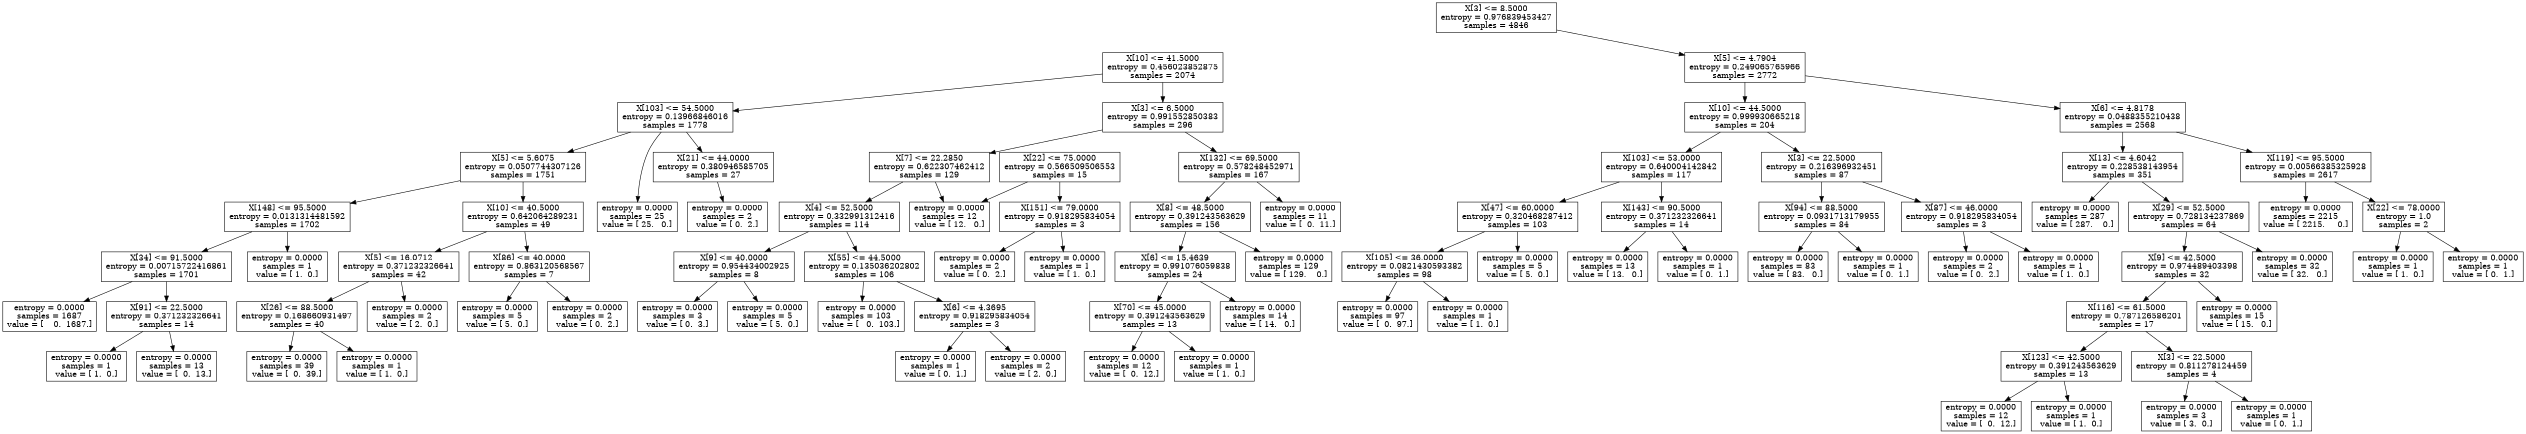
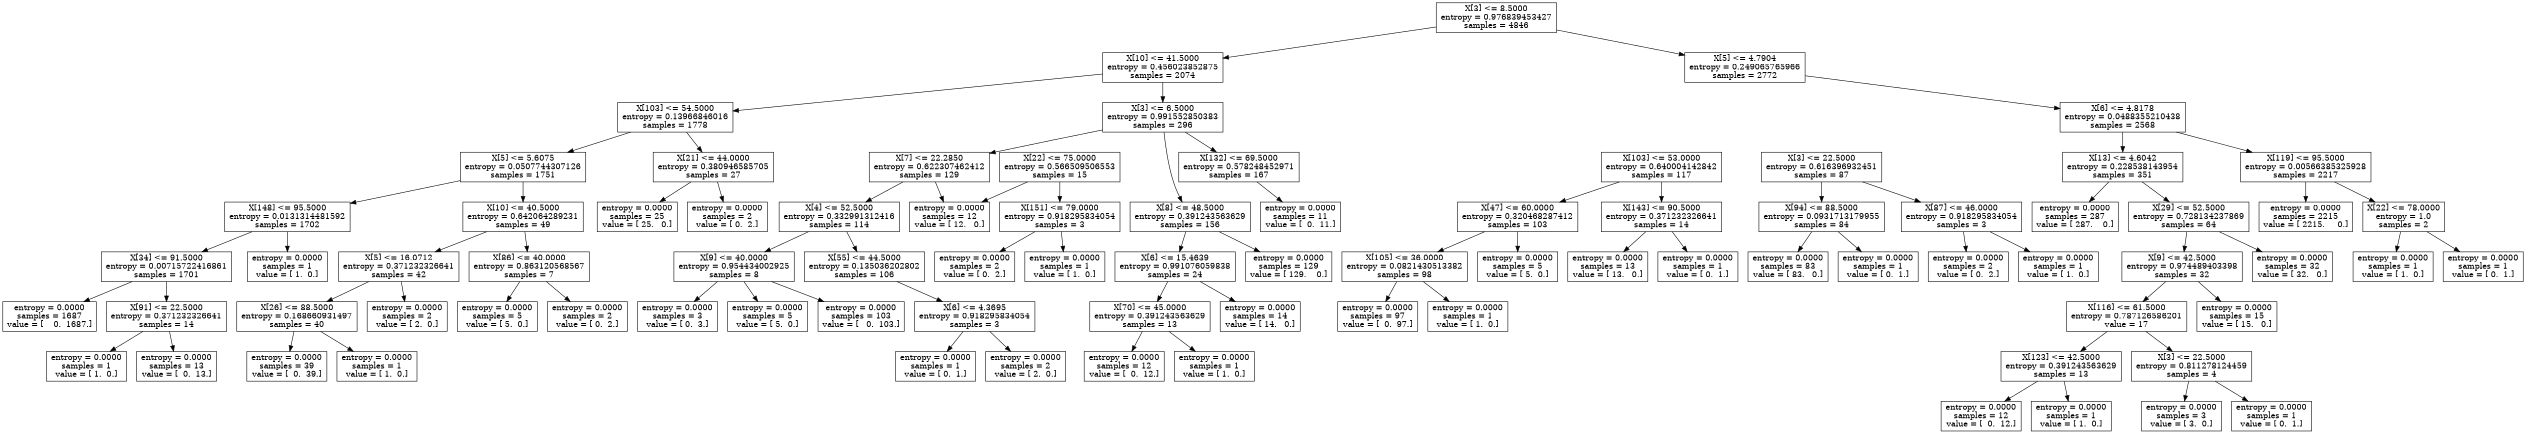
  digraph {
    node [shape=box]
    n1 [label="X[3] <= 8.5000\nentropy = 0.976839453427\nsamples = 4846"]
    n2 [label="X[10] <= 41.5000\nentropy = 0.456023852875\nsamples = 2074"]
    n3 [label="X[5] <= 4.7904\nentropy = 0.249065765966\nsamples = 2772"]
    n4 [label="X[103] <= 54.5000\nentropy = 0.13966846016\nsamples = 1778"]
    n5 [label="X[3] <= 6.5000\nentropy = 0.991552850383\nsamples = 296"]
-   n6 [label="X[10] <= 44.5000\nentropy = 0.999930665218\nsamples = 204"]
    n7 [label="X[6] <= 4.8178\nentropy = 0.0488355210438\nsamples = 2568"]
    n8 [label="X[5] <= 5.6075\nentropy = 0.0507744307126\nsamples = 1751"]
    n9 [label="X[21] <= 44.0000\nentropy = 0.380946585705\nsamples = 27"]
    n10 [label="X[7] <= 22.2850\nentropy = 0.622307462412\nsamples = 129"]
    n11 [label="X[132] <= 69.5000\nentropy = 0.578248452971\nsamples = 167"]
    n12 [label="X[148] <= 95.5000\nentropy = 0.0131314481592\nsamples = 1702"]
    n13 [label="X[10] <= 40.5000\nentropy = 0.642064289231\nsamples = 49"]
    n14 [label="entropy = 0.0000\nsamples = 25\nvalue = [ 25.   0.]"]
    n15 [label="entropy = 0.0000\nsamples = 2\nvalue = [ 0.  2.]"]
    n16 [label="X[34] <= 91.5000\nentropy = 0.00715722416861\nsamples = 1701"]
    n17 [label="entropy = 0.0000\nsamples = 1\nvalue = [ 1.  0.]"]
    n18 [label="X[5] <= 16.0712\nentropy = 0.371232326641\nsamples = 42"]
    n19 [label="X[86] <= 40.0000\nentropy = 0.863120568567\nsamples = 7"]
    n20 [label="entropy = 0.0000\nsamples = 1687\nvalue = [    0.  1687.]"]
    n21 [label="X[91] <= 22.5000\nentropy = 0.371232326641\nsamples = 14"]
    n22 [label="entropy = 0.0000\nsamples = 1\nvalue = [ 1.  0.]"]
    n23 [label="entropy = 0.0000\nsamples = 13\nvalue = [  0.  13.]"]
    n24 [label="X[26] <= 88.5000\nentropy = 0.168660931497\nsamples = 40"]
    n25 [label="entropy = 0.0000\nsamples = 2\nvalue = [ 2.  0.]"]
    n26 [label="entropy = 0.0000\nsamples = 5\nvalue = [ 5.  0.]"]
    n27 [label="entropy = 0.0000\nsamples = 2\nvalue = [ 0.  2.]"]
    n28 [label="entropy = 0.0000\nsamples = 39\nvalue = [  0.  39.]"]
    n29 [label="entropy = 0.0000\nsamples = 1\nvalue = [ 1.  0.]"]
    n30 [label="X[4] <= 52.5000\nentropy = 0.332991312416\nsamples = 114"]
    n31 [label="entropy = 0.0000\nsamples = 12\nvalue = [ 12.   0.]"]
    n32 [label="X[8] <= 48.5000\nentropy = 0.391243563629\nsamples = 156"]
    n33 [label="entropy = 0.0000\nsamples = 11\nvalue = [  0.  11.]"]
    n34 [label="X[55] <= 44.5000\nentropy = 0.135036202802\nsamples = 106"]
    n35 [label="X[9] <= 40.0000\nentropy = 0.954434002925\nsamples = 8"]
    n36 [label="X[22] <= 75.0000\nentropy = 0.566509506553\nsamples = 15"]
    n37 [label="X[151] <= 79.0000\nentropy = 0.918295834054\nsamples = 3"]
    n38 [label="entropy = 0.0000\nsamples = 103\nvalue = [   0.  103.]"]
    n39 [label="X[6] <= 4.3695\nentropy = 0.918295834054\nsamples = 3"]
    n40 [label="entropy = 0.0000\nsamples = 3\nvalue = [ 0.  3.]"]
    n41 [label="entropy = 0.0000\nsamples = 5\nvalue = [ 5.  0.]"]
    n42 [label="entropy = 0.0000\nsamples = 1\nvalue = [ 0.  1.]"]
    n43 [label="entropy = 0.0000\nsamples = 2\nvalue = [ 2.  0.]"]
    n44 [label="entropy = 0.0000\nsamples = 2\nvalue = [ 0.  2.]"]
    n45 [label="entropy = 0.0000\nsamples = 1\nvalue = [ 1.  0.]"]
    n46 [label="X[6] <= 15.4639\nentropy = 0.991076059838\nsamples = 24"]
    n47 [label="entropy = 0.0000\nsamples = 129\nvalue = [ 129.    0.]"]
    n48 [label="X[70] <= 45.0000\nentropy = 0.391243563629\nsamples = 13"]
    n49 [label="entropy = 0.0000\nsamples = 14\nvalue = [ 14.   0.]"]
    n50 [label="entropy = 0.0000\nsamples = 12\nvalue = [  0.  12.]"]
    n51 [label="entropy = 0.0000\nsamples = 1\nvalue = [ 1.  0.]"]
    n52 [label="X[103] <= 53.0000\nentropy = 0.640004142842\nsamples = 117"]
-   n53 [label="X[3] <= 22.5000\nentropy = 0.216396932451\nsamples = 87"]
+   n53 [label="X[3] <= 22.5000\nentropy = 0.616396932451\nsamples = 87"]
    n54 [label="X[13] <= 4.6042\nentropy = 0.228538143954\nsamples = 351"]
-   n55 [label="X[119] <= 95.5000\nentropy = 0.00566385325928\nsamples = 2617"]
+   n55 [label="X[119] <= 95.5000\nentropy = 0.00566385325928\nsamples = 2217"]
    n56 [label="X[47] <= 60.0000\nentropy = 0.320468287412\nsamples = 103"]
    n57 [label="X[143] <= 90.5000\nentropy = 0.371232326641\nsamples = 14"]
    n58 [label="X[94] <= 88.5000\nentropy = 0.0931713179955\nsamples = 84"]
    n59 [label="X[87] <= 46.0000\nentropy = 0.918295834054\nsamples = 3"]
-   n60 [label="X[105] <= 36.0000\nentropy = 0.0821430593382\nsamples = 98"]
+   n60 [label="X[105] <= 36.0000\nentropy = 0.0821430513382\nsamples = 98"]
    n61 [label="entropy = 0.0000\nsamples = 5\nvalue = [ 5.  0.]"]
    n62 [label="entropy = 0.0000\nsamples = 13\nvalue = [ 13.   0.]"]
    n63 [label="entropy = 0.0000\nsamples = 1\nvalue = [ 0.  1.]"]
    n64 [label="entropy = 0.0000\nsamples = 97\nvalue = [  0.  97.]"]
    n65 [label="entropy = 0.0000\nsamples = 1\nvalue = [ 1.  0.]"]
    n66 [label="entropy = 0.0000\nsamples = 83\nvalue = [ 83.   0.]"]
    n67 [label="entropy = 0.0000\nsamples = 1\nvalue = [ 0.  1.]"]
    n68 [label="entropy = 0.0000\nsamples = 2\nvalue = [ 0.  2.]"]
    n69 [label="entropy = 0.0000\nsamples = 1\nvalue = [ 1.  0.]"]
    n70 [label="entropy = 0.0000\nsamples = 287\nvalue = [ 287.    0.]"]
    n71 [label="X[29] <= 52.5000\nentropy = 0.728134237869\nsamples = 64"]
    n72 [label="entropy = 0.0000\nsamples = 2215\nvalue = [ 2215.     0.]"]
    n73 [label="X[22] <= 78.0000\nentropy = 1.0\nsamples = 2"]
    n74 [label="X[9] <= 42.5000\nentropy = 0.974489403398\nsamples = 32"]
    n75 [label="entropy = 0.0000\nsamples = 32\nvalue = [ 32.   0.]"]
-   n76 [label="X[116] <= 61.5000\nentropy = 0.787126586201\nsamples = 17"]
+   n76 [label="X[116] <= 61.5000\nentropy = 0.787126586201\nvalue = 17"]
    n77 [label="entropy = 0.0000\nsamples = 15\nvalue = [ 15.   0.]"]
    n78 [label="X[123] <= 42.5000\nentropy = 0.391243563629\nsamples = 13"]
    n79 [label="X[3] <= 22.5000\nentropy = 0.811278124459\nsamples = 4"]
    n80 [label="entropy = 0.0000\nsamples = 12\nvalue = [  0.  12.]"]
    n81 [label="entropy = 0.0000\nsamples = 1\nvalue = [ 1.  0.]"]
    n82 [label="entropy = 0.0000\nsamples = 3\nvalue = [ 3.  0.]"]
    n83 [label="entropy = 0.0000\nsamples = 1\nvalue = [ 0.  1.]"]
    n84 [label="entropy = 0.0000\nsamples = 1\nvalue = [ 1.  0.]"]
    n85 [label="entropy = 0.0000\nsamples = 1\nvalue = [ 0.  1.]"]
+   n1 -> n2
    n1 -> n3
    n2 -> n4
    n2 -> n5
-   n3 -> n6
    n3 -> n7
    n4 -> n8
    n4 -> n9
    n5 -> n10
    n5 -> n11
-   n6 -> n52
-   n6 -> n53
    n7 -> n54
    n7 -> n55
    n8 -> n12
    n8 -> n13
-   n4 -> n14
+   n9 -> n14
    n9 -> n15
    n10 -> n30
    n10 -> n31
-   n11 -> n32
+   n5 -> n32
    n11 -> n33
    n12 -> n16
    n12 -> n17
    n13 -> n18
    n13 -> n19
    n16 -> n20
    n16 -> n21
    n18 -> n24
    n18 -> n25
    n19 -> n26
    n19 -> n27
    n21 -> n22
    n21 -> n23
    n24 -> n28
    n24 -> n29
    n30 -> n34
    n30 -> n35
    n32 -> n46
    n32 -> n47
-   n34 -> n38
+   n35 -> n38
    n34 -> n39
    n35 -> n40
    n35 -> n41
    n36 -> n31
    n36 -> n37
    n37 -> n44
    n37 -> n45
    n39 -> n42
    n39 -> n43
    n46 -> n48
    n46 -> n49
    n48 -> n50
    n48 -> n51
    n52 -> n56
    n52 -> n57
    n53 -> n58
    n53 -> n59
    n54 -> n70
    n54 -> n71
    n55 -> n72
    n55 -> n73
    n56 -> n60
    n56 -> n61
    n57 -> n62
    n57 -> n63
    n58 -> n66
    n58 -> n67
    n59 -> n68
    n59 -> n69
    n60 -> n64
    n60 -> n65
    n71 -> n74
    n71 -> n75
    n73 -> n84
    n73 -> n85
    n74 -> n76
    n74 -> n77
    n76 -> n78
    n76 -> n79
    n78 -> n80
    n78 -> n81
    n79 -> n82
    n79 -> n83
  }
